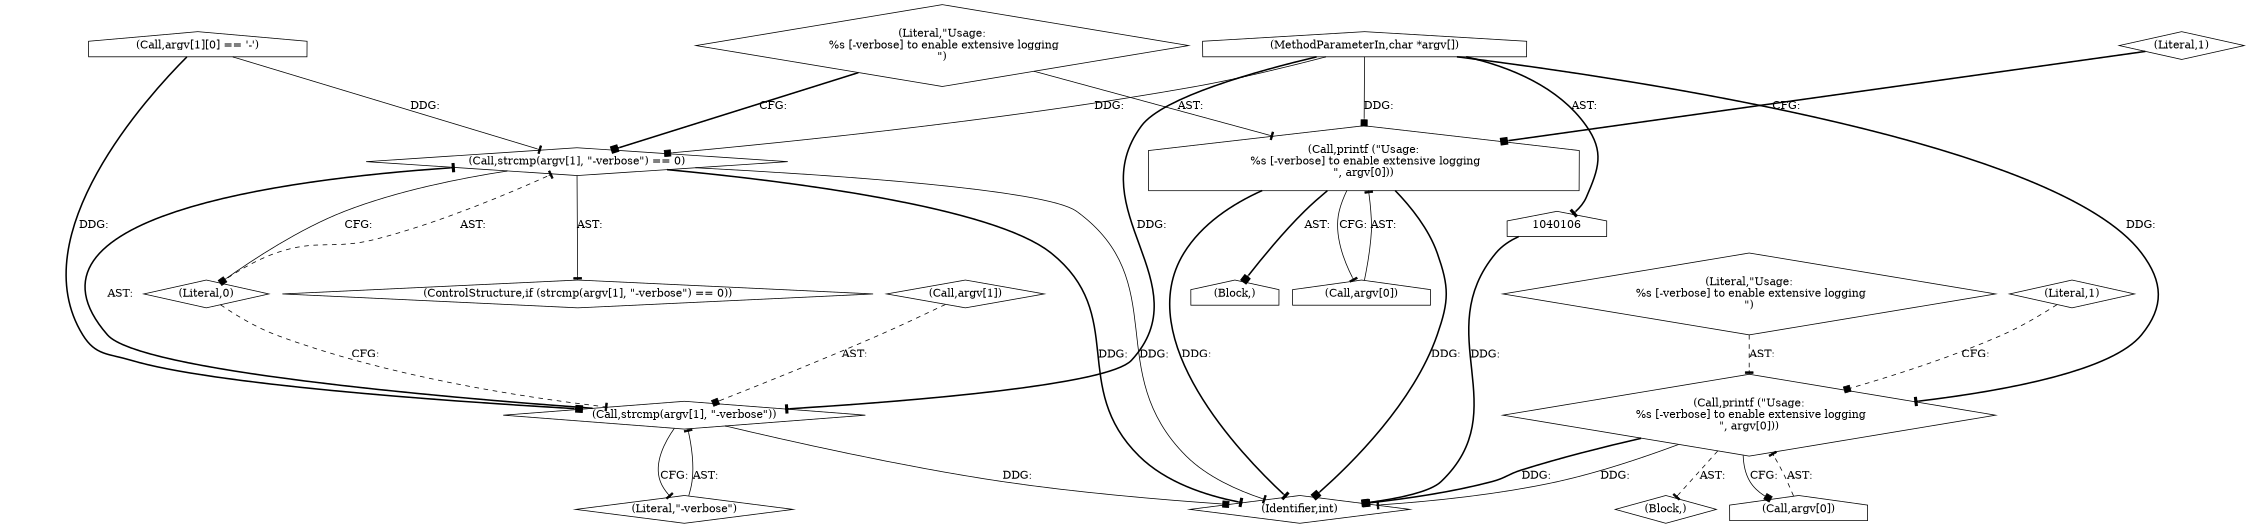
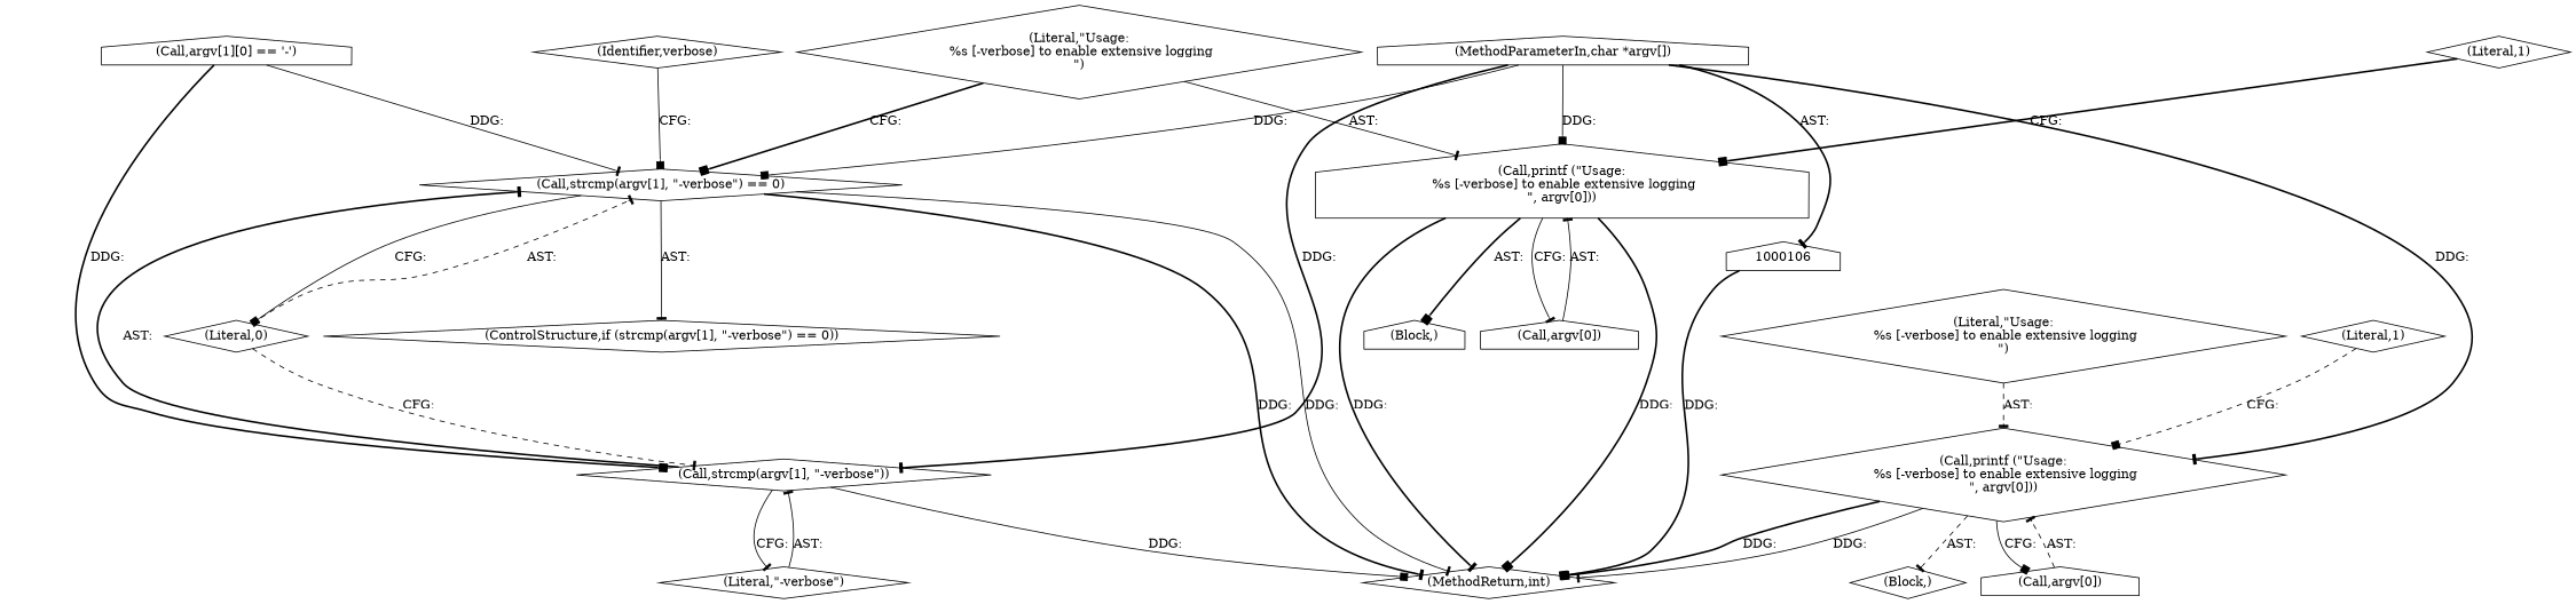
  digraph {
    node [shape=diamond]
    edge [arrowhead=tee style=solid]
    n1 [label="(MethodParameterIn,char *argv[])" shape=house]
    n2 [label="(Call,strcmp(argv[1], \"-verbose\") == 0)"]
    n3 [label="(Call,strcmp(argv[1], \"-verbose\"))"]
    n4 [label="(Call,printf (\"Usage:\n %s [-verbose] to enable extensive logging\n\", argv[0]))" shape=house]
    n5 [label="(Call,printf (\"Usage:\n %s [-verbose] to enable extensive logging\n\", argv[0]))"]
-   1000106 [shape=house label=1040106]
-   n7 [label="(Identifier,int)"]
+   1000106 [shape=house]
+   n7 [label="(MethodReturn,int)"]
    n8 [label="(Literal,0)"]
    n9 [label="(ControlStructure,if (strcmp(argv[1], \"-verbose\") == 0))"]
    n10 [label="(Literal,\"-verbose\")"]
    n11 [label="(Call,argv[0])" shape=house]
    n12 [label="(Block,)" shape=house]
    n13 [label="(Block,)"]
    n14 [label="(Call,argv[0])" shape=house]
    n15 [label="(Literal,\"Usage:\n %s [-verbose] to enable extensive logging\n\")"]
    n16 [label="(Literal,1)"]
    n17 [label="(Call,argv[1][0] == '-')" shape=house]
+   n18 [label="(Identifier,verbose)"]
    n19 [label="(Literal,\"Usage:\n %s [-verbose] to enable extensive logging\n\")"]
-   n20 [label="(Call,argv[1])"]
    n21 [label="(Literal,1)"]
    n1 -> n2 [arrowhead=box label="DDG: "]
    n1 -> n3 [label="DDG: " style=bold]
    n1 -> n4 [arrowhead=box label="DDG: "]
    n1 -> n5 [label="DDG: " style=bold]
    n1 -> 1000106 [label="AST: " style=bold]
    n2 -> n7 [label="DDG: "]
    n2 -> n7 [label="DDG: " style=bold]
    n2 -> n8 [arrowhead=box label="CFG: "]
    n2 -> n9 [label="AST: "]
    n3 -> n2 [label="AST: " style=bold]
    n3 -> n7 [arrowhead=box label="DDG: "]
    n3 -> n10 [label="CFG: "]
    n4 -> n7 [arrowhead=box label="DDG: " style=bold]
    n4 -> n7 [label="DDG: " style=bold]
    n4 -> n11 [label="CFG: "]
    n4 -> n12 [arrowhead=box label="AST: " style=bold]
    n5 -> n7 [label="DDG: "]
    n5 -> n7 [arrowhead=box label="DDG: " style=bold]
    n5 -> n13 [label="AST: " style=dashed]
    n5 -> n14 [arrowhead=box label="CFG: "]
    1000106 -> n7 [arrowhead=box label="DDG: " style=bold]
    n8 -> n2 [label="AST: " style=dashed]
    n8 -> n3 [label="CFG: " style=dashed]
    n10 -> n3 [label="AST: "]
    n11 -> n4 [label="AST: "]
    n14 -> n5 [label="AST: " style=dashed]
    n15 -> n5 [label="AST: " style=dashed]
    n16 -> n5 [arrowhead=box label="CFG: " style=dashed]
    n17 -> n2 [label="DDG: "]
    n17 -> n3 [arrowhead=box label="DDG: " style=bold]
+   n18 -> n2 [arrowhead=box label="CFG: "]
    n19 -> n2 [arrowhead=box label="CFG: " style=bold]
    n19 -> n4 [label="AST: "]
-   n20 -> n3 [arrowhead=box label="AST: " style=dashed]
    n21 -> n4 [arrowhead=box label="CFG: " style=bold]
  }
